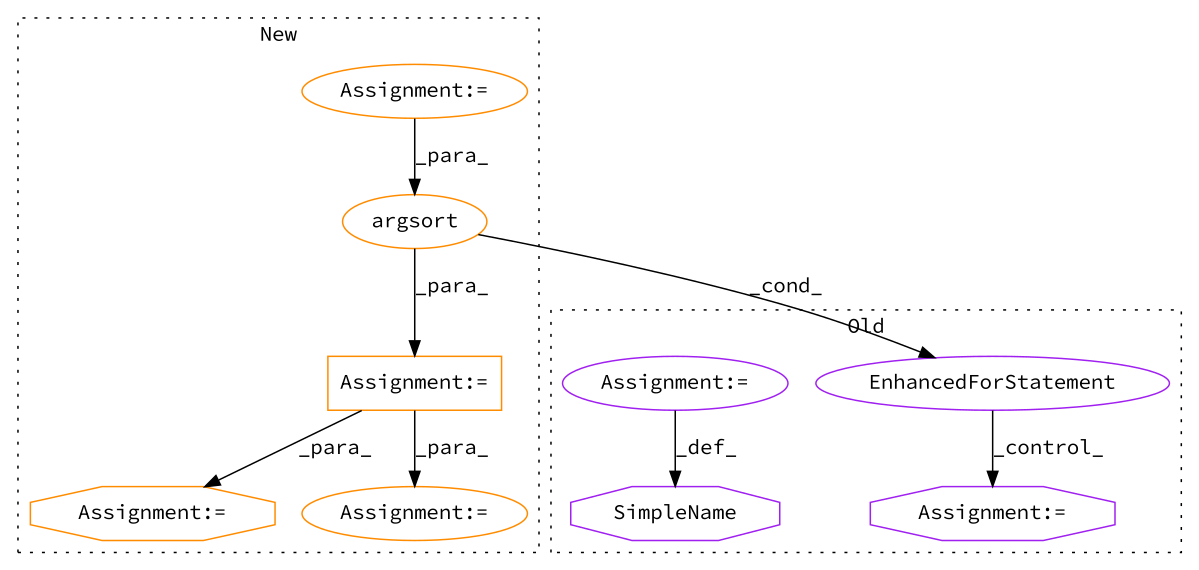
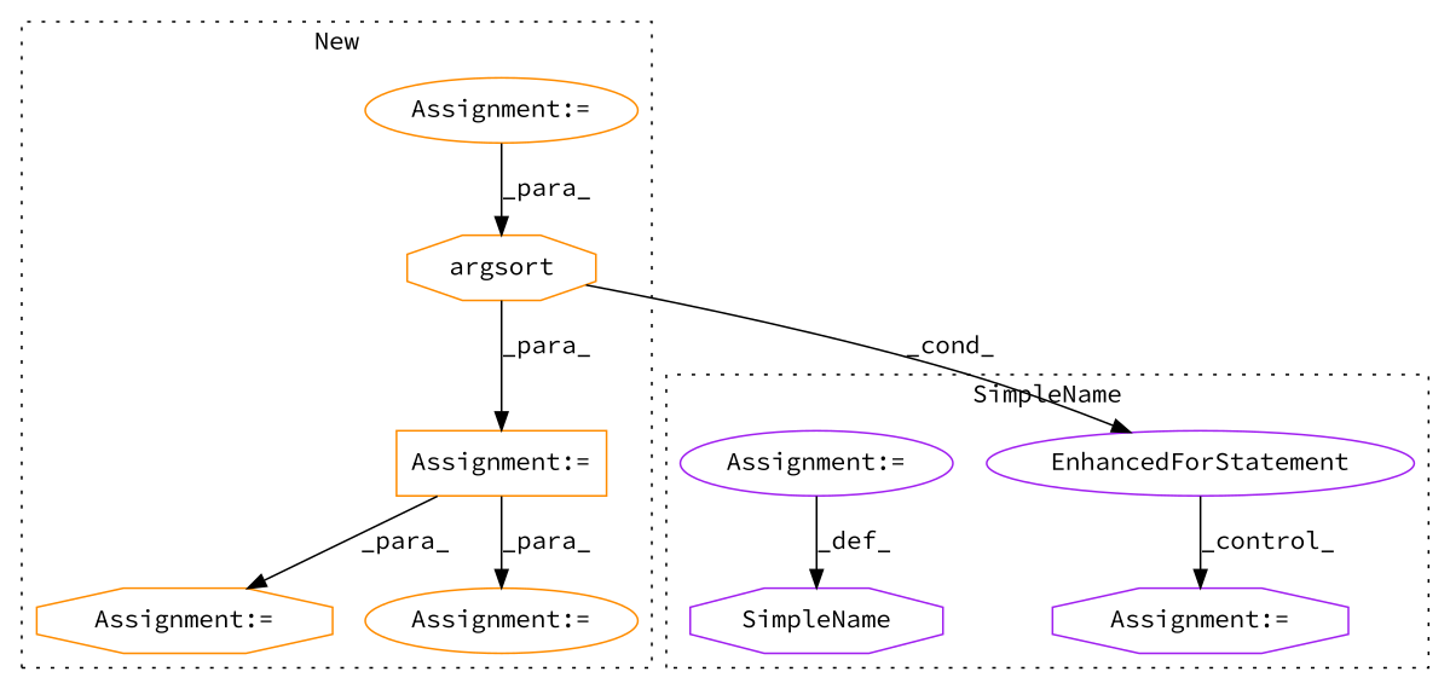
  digraph {
    fontname="Source Code Pro"
    node [a=7 color=darkorange fontname="Source Code Pro" l=1 shape=ellipse]
    edge [fontname="Source Code Pro"]
    n1 [a=70 color=purple l="67,2" label=EnhancedForStatement s="572,664"]
    n2 [color=purple label="Assignment:=" s=296]
    n3 [color=purple l=2 label="Assignment:=" s=718 shape=octagon]
    n4 [a=42 color=purple l=5 label=SimpleName s=643 shape=octagon]
-   n5 [a=32 l="8,1" label=argsort s="294,311"]
+   n5 [a=32 l="8,1" label=argsort s="294,311" shape=octagon]
    n6 [label="Assignment:=" s=280 shape=box]
    n7 [label="Assignment:=" s=334 shape=octagon]
    n8 [label="Assignment:=" s=415]
    n9 [label="Assignment:=" s=219]
    subgraph cluster_1 {
-     label=Old
+     label=SimpleName
      style=dotted
      n1
      n2
      n3
      n4
    }
    subgraph cluster_2 {
      label=New
      style=dotted
      n5
      n6
      n7
      n8
      n9
    }
    n1 -> n3 [label=_control_]
    n2 -> n4 [label=_def_]
    n5 -> n1 [label=_cond_]
    n5 -> n6 [label=_para_]
    n6 -> n7 [label=_para_]
    n6 -> n8 [label=_para_]
    n9 -> n5 [label=_para_]
  }
